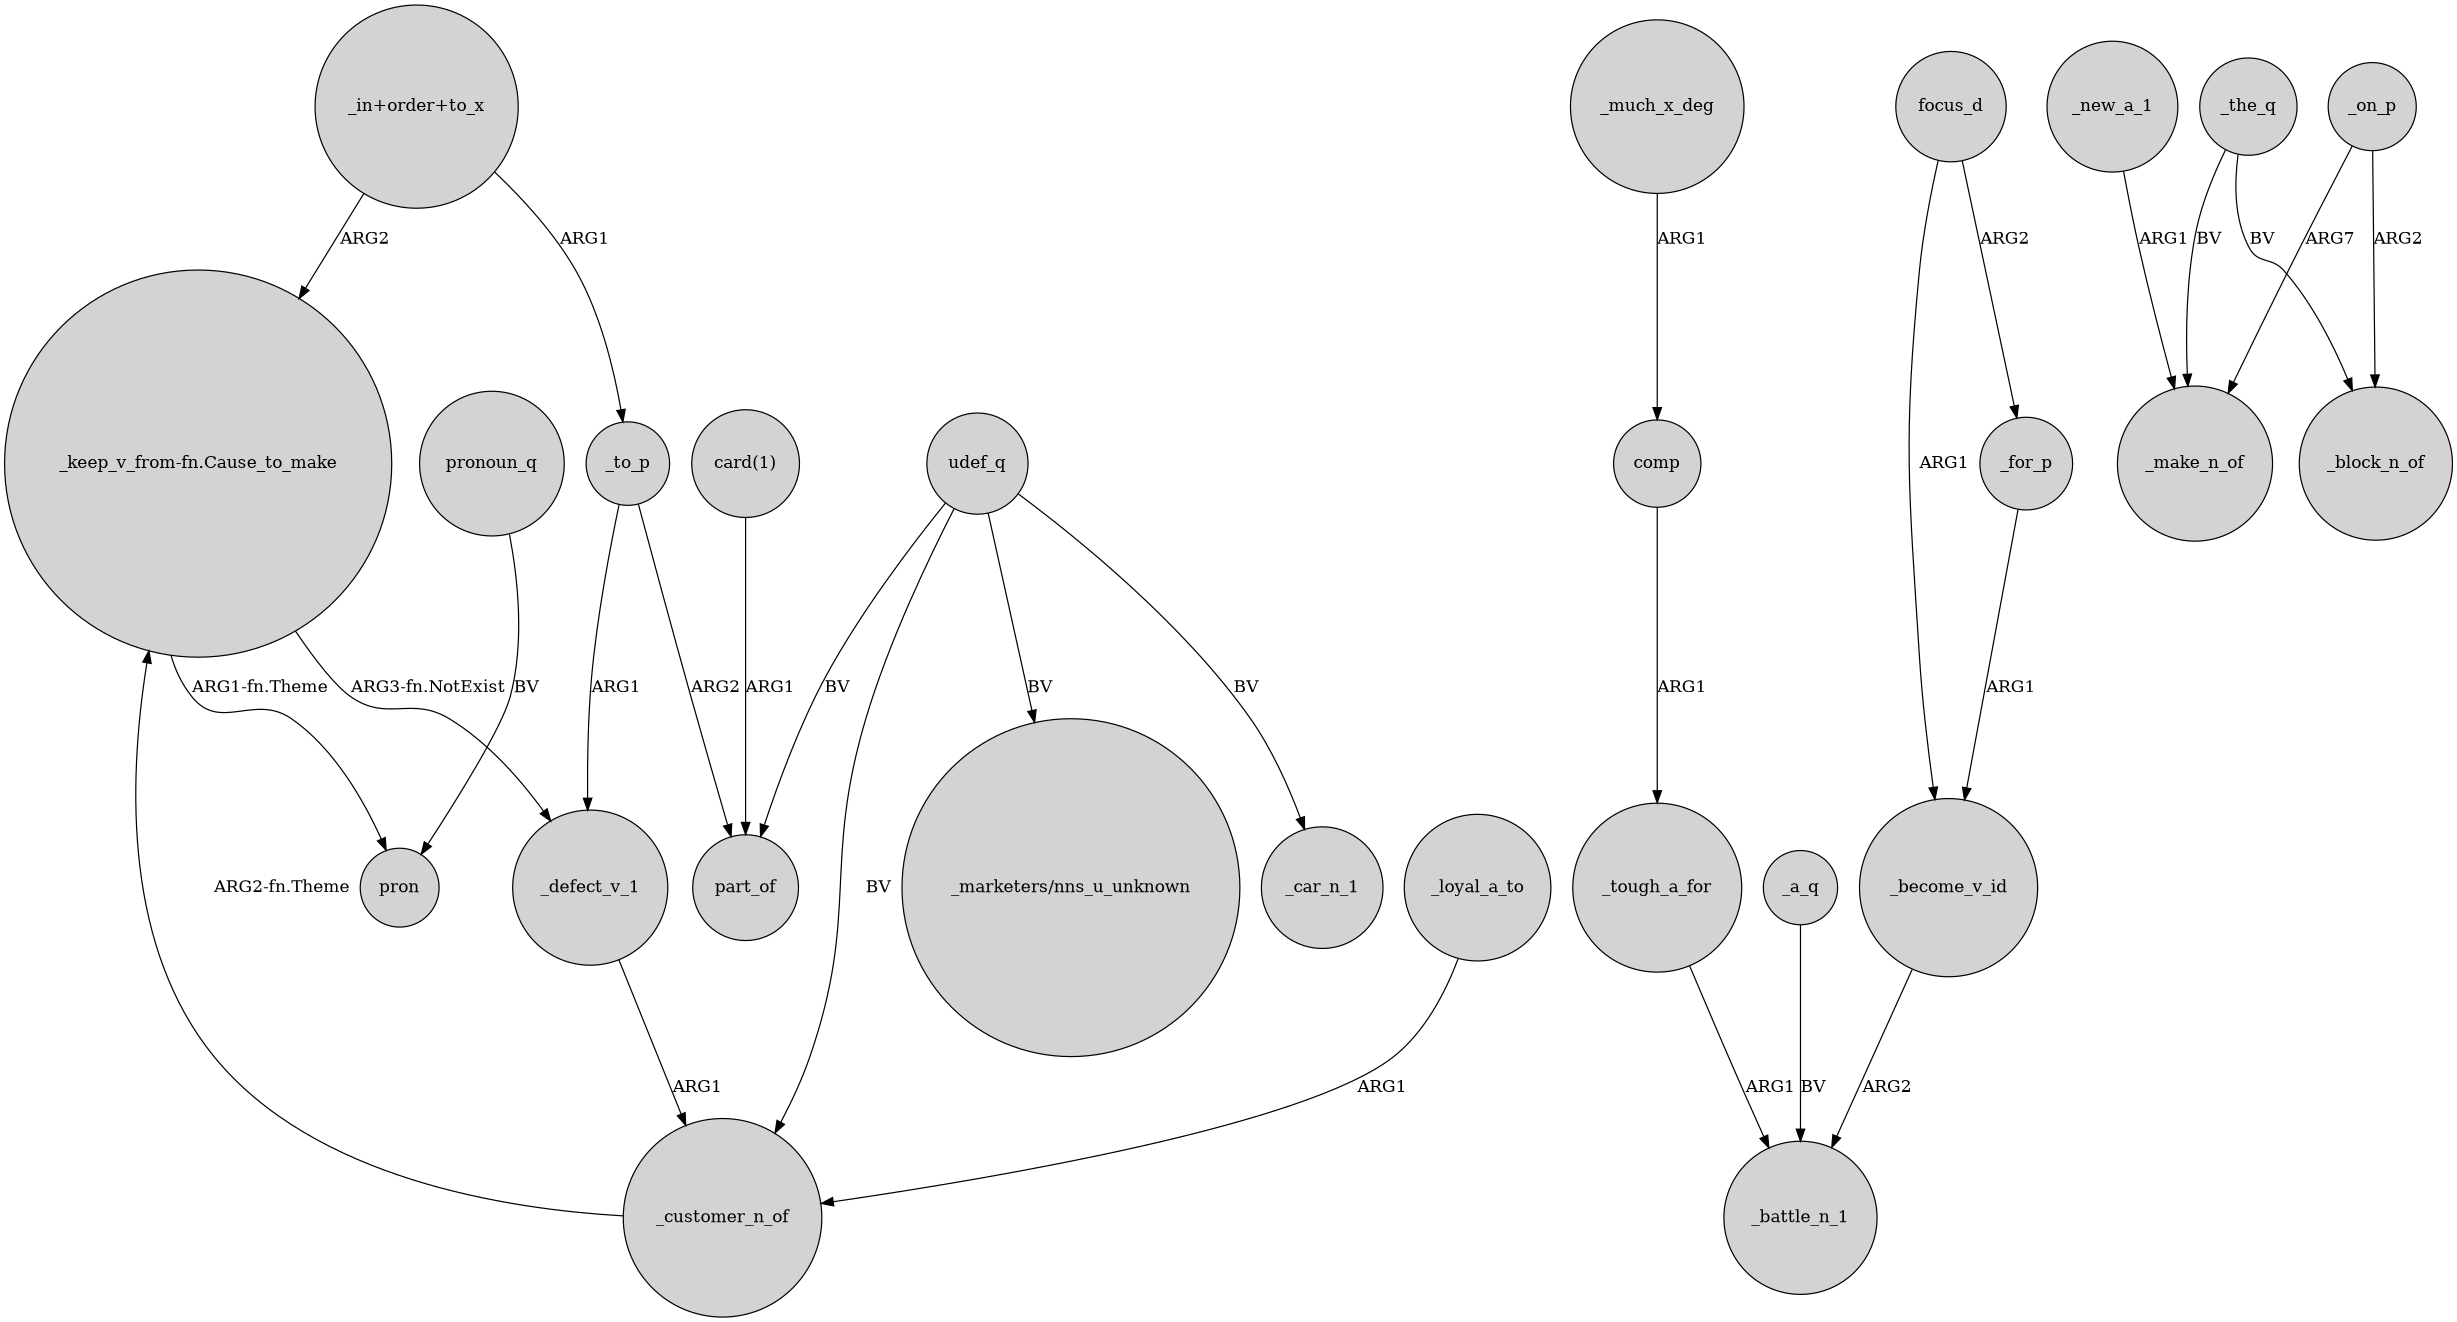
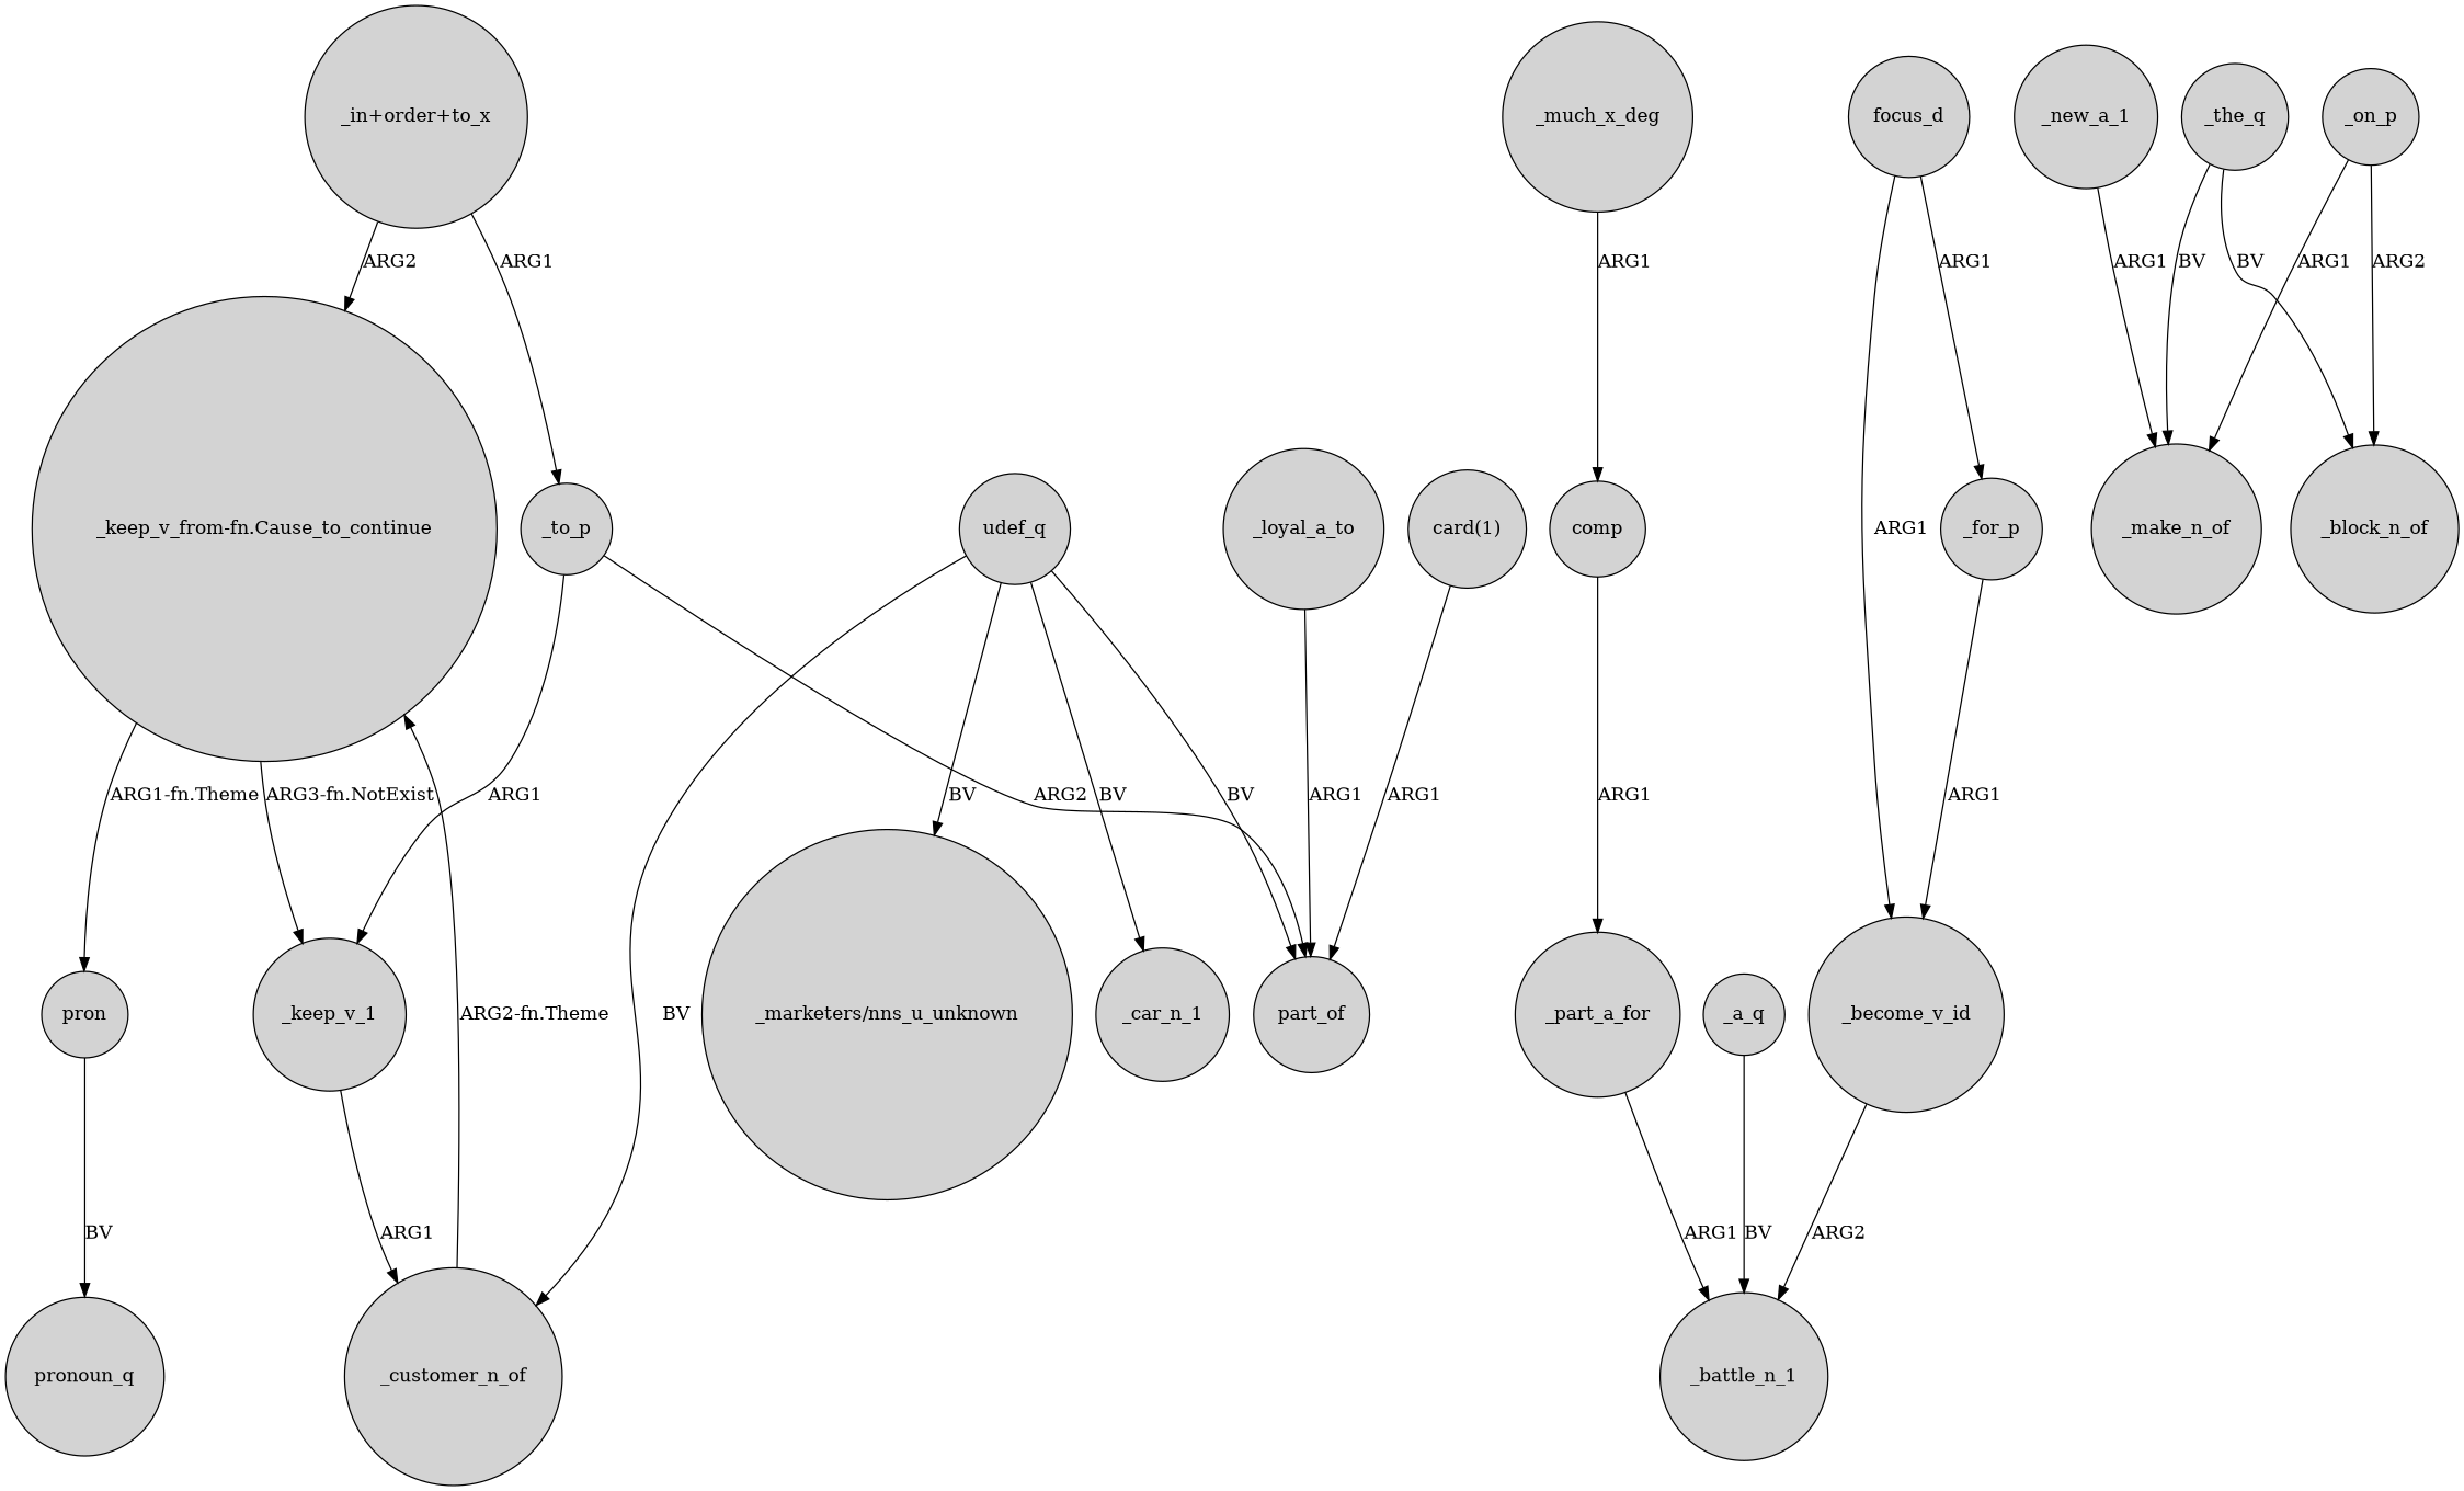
  digraph {
    node [shape=circle style=filled]
    "_in+order+to_x"
-   "_keep_v_from-fn.Cause_to_continue" [label="_keep_v_from-fn.Cause_to_make"]
+   "_keep_v_from-fn.Cause_to_continue"
    _to_p
    _become_v_id
    _battle_n_1
    pron
-   _defect_v_1
+   _defect_v_1 [label=_keep_v_1]
    _customer_n_of
    udef_q
    part_of
    "_marketers/nns_u_unknown"
    _car_n_1
    _on_p
    _make_n_of
    _block_n_of
    focus_d
    _for_p
    _loyal_a_to
    pronoun_q
    _the_q
-   _tough_a_for
+   _tough_a_for [label=_part_a_for]
    _a_q
    _new_a_1
    "card(1)"
    _much_x_deg
    comp
    "_in+order+to_x" -> "_keep_v_from-fn.Cause_to_continue" [label=ARG2]
    "_in+order+to_x" -> _to_p [label=ARG1]
    "_keep_v_from-fn.Cause_to_continue" -> pron [label="ARG1-fn.Theme"]
    "_keep_v_from-fn.Cause_to_continue" -> _defect_v_1 [label="ARG3-fn.NotExist"]
    _to_p -> _defect_v_1 [label=ARG1]
    _to_p -> part_of [label=ARG2]
    _become_v_id -> _battle_n_1 [label=ARG2]
    _defect_v_1 -> _customer_n_of [label=ARG1]
    _customer_n_of -> "_keep_v_from-fn.Cause_to_continue" [label="ARG2-fn.Theme"]
    udef_q -> _customer_n_of [label=BV]
    udef_q -> part_of [label=BV]
    udef_q -> "_marketers/nns_u_unknown" [label=BV]
    udef_q -> _car_n_1 [label=BV]
-   _on_p -> _make_n_of [label=ARG7]
+   _on_p -> _make_n_of [label=ARG1]
    _on_p -> _block_n_of [label=ARG2]
    focus_d -> _become_v_id [label=ARG1]
-   focus_d -> _for_p [label=ARG2]
+   focus_d -> _for_p [label=ARG1]
    _for_p -> _become_v_id [label=ARG1]
-   _loyal_a_to -> _customer_n_of [label=ARG1]
-   pronoun_q -> pron [label=BV]
+   _loyal_a_to -> part_of [label=ARG1]
+   pron -> pronoun_q [label=BV]
    _the_q -> _make_n_of [label=BV]
    _the_q -> _block_n_of [label=BV]
    _tough_a_for -> _battle_n_1 [label=ARG1]
    _a_q -> _battle_n_1 [label=BV]
    _new_a_1 -> _make_n_of [label=ARG1]
    "card(1)" -> part_of [label=ARG1]
    _much_x_deg -> comp [label=ARG1]
    comp -> _tough_a_for [label=ARG1]
  }
